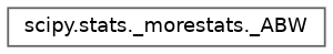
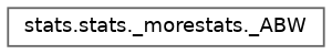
  digraph {
    rankdir=LR
-   n1 [color=grey40 fillcolor=white fontname=Helvetica fontsize=10 height=0.2 label="scipy.stats._morestats._ABW" shape=box style=filled width=0.4]
+   n1 [color=grey40 fillcolor=white fontname=Helvetica fontsize=10 height=0.2 label="stats.stats._morestats._ABW" shape=box style=filled width=0.4]
  }
